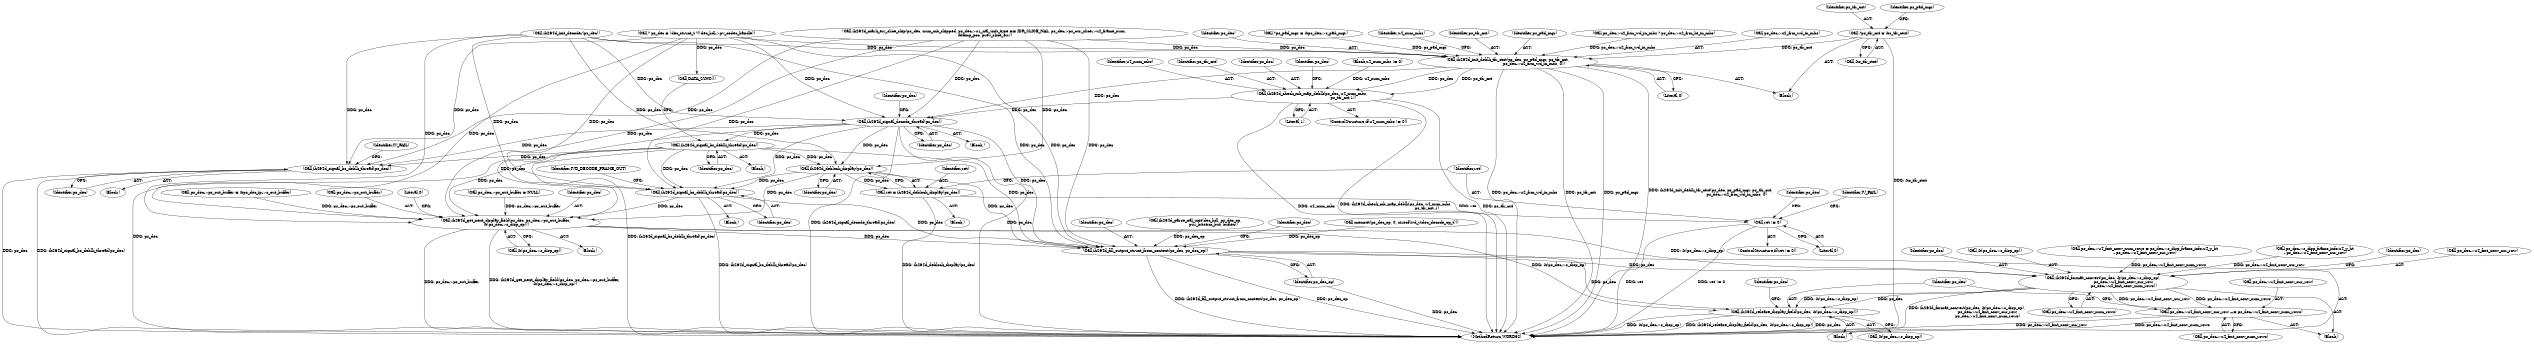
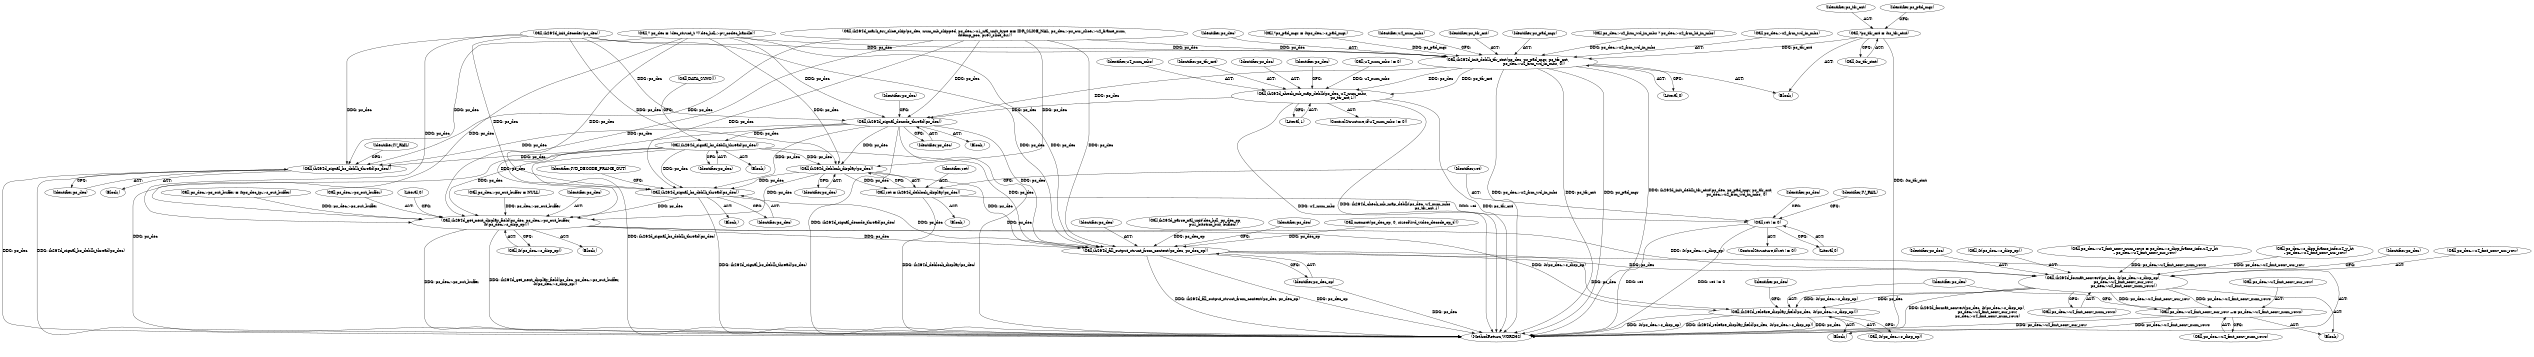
  digraph {
    n1 [label="(Call,*ps_tfr_cxt = &s_tfr_ctxt)"]
    n2 [label="(Call,ih264d_init_deblk_tfr_ctxt(ps_dec, ps_pad_mgr, ps_tfr_cxt,\n                                           ps_dec->u2_frm_wd_in_mbs, 0))"]
    n3 [label="(MethodReturn,WORD32)"]
    n4 [label="(Block,)"]
    n5 [label="(Call,&s_tfr_ctxt)"]
    n6 [label="(Call,ih264d_check_mb_map_deblk(ps_dec, u4_num_mbs,\n                                                   ps_tfr_cxt,1))"]
    n7 [label="(Call,ih264d_signal_decode_thread(ps_dec))"]
    n8 [label="(Literal,0)"]
    n9 [label="(ControlStructure,if(u4_num_mbs != 0))"]
    n10 [label="(Literal,1)"]
    n11 [label="(Call,ih264d_signal_bs_deblk_thread(ps_dec))"]
    n12 [label="(Call,ih264d_signal_bs_deblk_thread(ps_dec))"]
    n13 [label="(Call,ih264d_deblock_display(ps_dec))"]
    n14 [label="(Call,ih264d_signal_bs_deblk_thread(ps_dec))"]
    n15 [label="(Call,ih264d_get_next_display_field(ps_dec, ps_dec->ps_out_buffer,\n &(ps_dec->s_disp_op)))"]
    n16 [label="(Call,ih264d_fill_output_struct_from_context(ps_dec, ps_dec_op))"]
    n17 [label="(Identifier,ps_dec)"]
    n18 [label="(Block,)"]
    n19 [label="(Identifier,ps_dec)"]
    n20 [label="(Block,)"]
    n21 [label="(Block,)"]
    n22 [label="(Identifier,ps_dec)"]
    n23 [label="(Call,ret = ih264d_deblock_display(ps_dec))"]
    n24 [label="(Identifier,ps_dec)"]
    n25 [label="(Block,)"]
    n26 [label="(Identifier,ps_dec)"]
    n27 [label="(Call,ih264d_format_convert(ps_dec, &(ps_dec->s_disp_op),\n                                  ps_dec->u4_fmt_conv_cur_row,\n                                  ps_dec->u4_fmt_conv_num_rows))"]
    n28 [label="(Call,ih264d_release_display_field(ps_dec, &(ps_dec->s_disp_op)))"]
    n29 [label="(Block,)"]
    n30 [label="(Call,&(ps_dec->s_disp_op))"]
    n31 [label="(Block,)"]
    n32 [label="(Identifier,ps_dec_op)"]
    n33 [label="(Call,ret != 0)"]
    n34 [label="(Block,)"]
    n35 [label="(ControlStructure,if(ret != 0))"]
    n36 [label="(Literal,0)"]
    n37 [label="(Call,ps_dec->u4_fmt_conv_cur_row += ps_dec->u4_fmt_conv_num_rows)"]
    n38 [label="(Block,)"]
    n39 [label="(Call,ps_dec->u4_fmt_conv_num_rows)"]
    n40 [label="(Call,&(ps_dec->s_disp_op))"]
    n41 [label="(Call,ps_dec->u4_fmt_conv_num_rows)"]
    n42 [label="(Identifier,ps_dec)"]
    n43 [label="(Identifier,ps_pad_mgr)"]
    n44 [label="(Identifier,ps_dec)"]
-   n45 [label="(Block,u4_num_mbs != 0)"]
+   n45 [label="(Call,u4_num_mbs != 0)"]
    n46 [label="(Call,ih264d_mark_err_slice_skip(ps_dec, num_mb_skipped, ps_dec->u1_nal_unit_type == IDR_SLICE_NAL, ps_dec->ps_cur_slice->u2_frame_num,\n &temp_poc, prev_slice_err))"]
    n47 [label="(Identifier,IV_FAIL)"]
    n48 [label="(Identifier,IVD_DECODE_FRAME_OUT)"]
    n49 [label="(Call,ps_dec->ps_out_buffer = NULL)"]
    n50 [label="(Identifier,ret)"]
    n51 [label="(Call,ps_dec->u2_frm_wd_in_mbs * ps_dec->u2_frm_ht_in_mbs)"]
    n52 [label="(Call,ps_dec->u2_frm_wd_in_mbs)"]
    n53 [label="(Identifier,ret)"]
    n54 [label="(Identifier,ps_dec)"]
    n55 [label="(Identifier,ps_dec)"]
    n56 [label="(Identifier,ps_dec)"]
    n57 [label="(Call,ih264d_parse_nal_unit(dec_hdl, ps_dec_op,\n                              pu1_bitstrm_buf, buflen))"]
    n58 [label="(Call,DATA_SYNC())"]
    n59 [label="(Identifier,IV_FAIL)"]
    n60 [label="(Identifier,ps_dec)"]
    n61 [label="(Identifier,u4_num_mbs)"]
    n62 [label="(Identifier,ps_dec)"]
    n63 [label="(Identifier,ps_dec)"]
    n64 [label="(Identifier,ps_tfr_cxt)"]
    n65 [label="(Identifier,ps_dec)"]
    n66 [label="(Call,*ps_pad_mgr = &ps_dec->s_pad_mgr)"]
    n67 [label="(Call,&(ps_dec->s_disp_op))"]
    n68 [label="(Call,ps_dec->u4_fmt_conv_num_rows = ps_dec->s_disp_frame_info.u4_y_ht\n - ps_dec->u4_fmt_conv_cur_row)"]
    n69 [label="(Identifier,ps_tfr_cxt)"]
    n70 [label="(Identifier,ps_dec)"]
    n71 [label="(Call,memset(ps_dec_op, 0, sizeof(ivd_video_decode_op_t)))"]
    n72 [label="(Call,ps_dec->ps_out_buffer = &ps_dec_ip->s_out_buffer)"]
    n73 [label="(Call,ih264d_init_decoder(ps_dec))"]
    n74 [label="(Call,ps_dec->ps_out_buffer)"]
    n75 [label="(Identifier,ps_dec)"]
    n76 [label="(Call,* ps_dec = (dec_struct_t *)(dec_hdl->pv_codec_handle))"]
    n77 [label="(Identifier,u4_num_mbs)"]
    n78 [label="(Identifier,ps_tfr_cxt)"]
    n79 [label="(Call,ps_dec->s_disp_frame_info.u4_y_ht\n - ps_dec->u4_fmt_conv_cur_row)"]
    n80 [label="(Call,ps_dec->u4_fmt_conv_cur_row)"]
    n81 [label="(Identifier,ps_dec)"]
    n82 [label="(Literal,0)"]
    n83 [label="(Identifier,ps_pad_mgr)"]
    n84 [label="(Call,ps_dec->u4_fmt_conv_cur_row)"]
    n1 -> n2 [label="DDG: ps_tfr_cxt"]
    n1 -> n3 [label="DDG: &s_tfr_ctxt"]
    n1 -> n4 [label="AST: "]
    n1 -> n5 [label="CFG: "]
    n2 -> n3 [label="DDG: ps_dec->u2_frm_wd_in_mbs"]
    n2 -> n3 [label="DDG: ps_tfr_cxt"]
    n2 -> n3 [label="DDG: ps_pad_mgr"]
    n2 -> n3 [label="DDG: ih264d_init_deblk_tfr_ctxt(ps_dec, ps_pad_mgr, ps_tfr_cxt,\n                                           ps_dec->u2_frm_wd_in_mbs, 0)"]
    n2 -> n4 [label="AST: "]
    n2 -> n6 [label="DDG: ps_dec"]
    n2 -> n6 [label="DDG: ps_tfr_cxt"]
    n2 -> n7 [label="DDG: ps_dec"]
    n2 -> n8 [label="CFG: "]
    n5 -> n1 [label="AST: "]
    n6 -> n3 [label="DDG: u4_num_mbs"]
    n6 -> n3 [label="DDG: ih264d_check_mb_map_deblk(ps_dec, u4_num_mbs,\n                                                   ps_tfr_cxt,1)"]
    n6 -> n3 [label="DDG: ps_tfr_cxt"]
    n6 -> n7 [label="DDG: ps_dec"]
    n6 -> n9 [label="AST: "]
    n6 -> n10 [label="CFG: "]
    n7 -> n3 [label="DDG: ih264d_signal_decode_thread(ps_dec)"]
    n7 -> n3 [label="DDG: ps_dec"]
    n7 -> n11 [label="DDG: ps_dec"]
    n7 -> n12 [label="DDG: ps_dec"]
    n7 -> n13 [label="DDG: ps_dec"]
    n7 -> n14 [label="DDG: ps_dec"]
    n7 -> n15 [label="DDG: ps_dec"]
    n7 -> n16 [label="DDG: ps_dec"]
    n7 -> n17 [label="CFG: "]
    n7 -> n18 [label="AST: "]
    n8 -> n2 [label="AST: "]
    n10 -> n6 [label="AST: "]
    n11 -> n3 [label="DDG: ps_dec"]
    n11 -> n3 [label="DDG: ih264d_signal_bs_deblk_thread(ps_dec)"]
    n11 -> n12 [label="DDG: ps_dec"]
    n11 -> n13 [label="DDG: ps_dec"]
    n11 -> n14 [label="DDG: ps_dec"]
    n11 -> n15 [label="DDG: ps_dec"]
    n11 -> n16 [label="DDG: ps_dec"]
    n11 -> n19 [label="CFG: "]
    n11 -> n20 [label="AST: "]
    n12 -> n3 [label="DDG: ps_dec"]
    n12 -> n3 [label="DDG: ih264d_signal_bs_deblk_thread(ps_dec)"]
    n12 -> n21 [label="AST: "]
    n12 -> n22 [label="CFG: "]
    n13 -> n14 [label="DDG: ps_dec"]
    n13 -> n15 [label="DDG: ps_dec"]
    n13 -> n16 [label="DDG: ps_dec"]
    n13 -> n23 [label="AST: "]
    n13 -> n23 [label="DDG: ps_dec"]
    n13 -> n24 [label="CFG: "]
    n14 -> n3 [label="DDG: ih264d_signal_bs_deblk_thread(ps_dec)"]
    n14 -> n15 [label="DDG: ps_dec"]
    n14 -> n16 [label="DDG: ps_dec"]
    n14 -> n25 [label="AST: "]
    n14 -> n26 [label="CFG: "]
    n15 -> n3 [label="DDG: ps_dec->ps_out_buffer"]
    n15 -> n3 [label="DDG: ih264d_get_next_display_field(ps_dec, ps_dec->ps_out_buffer,\n &(ps_dec->s_disp_op))"]
    n15 -> n16 [label="DDG: ps_dec"]
    n15 -> n27 [label="DDG: &(ps_dec->s_disp_op)"]
    n15 -> n28 [label="DDG: &(ps_dec->s_disp_op)"]
    n15 -> n29 [label="AST: "]
    n15 -> n30 [label="CFG: "]
    n16 -> n3 [label="DDG: ps_dec_op"]
    n16 -> n3 [label="DDG: ih264d_fill_output_struct_from_context(ps_dec, ps_dec_op)"]
    n16 -> n27 [label="DDG: ps_dec"]
    n16 -> n28 [label="DDG: ps_dec"]
    n16 -> n31 [label="AST: "]
    n16 -> n32 [label="CFG: "]
    n17 -> n7 [label="AST: "]
    n19 -> n11 [label="AST: "]
    n22 -> n12 [label="AST: "]
    n23 -> n3 [label="DDG: ih264d_deblock_display(ps_dec)"]
    n23 -> n13 [label="CFG: "]
    n23 -> n33 [label="DDG: ret"]
    n23 -> n34 [label="AST: "]
    n24 -> n13 [label="AST: "]
    n26 -> n14 [label="AST: "]
    n27 -> n3 [label="DDG: ih264d_format_convert(ps_dec, &(ps_dec->s_disp_op),\n                                  ps_dec->u4_fmt_conv_cur_row,\n                                  ps_dec->u4_fmt_conv_num_rows)"]
    n27 -> n28 [label="DDG: ps_dec"]
    n27 -> n28 [label="DDG: &(ps_dec->s_disp_op)"]
    n27 -> n37 [label="DDG: ps_dec->u4_fmt_conv_num_rows"]
    n27 -> n37 [label="DDG: ps_dec->u4_fmt_conv_cur_row"]
    n27 -> n38 [label="AST: "]
    n27 -> n39 [label="CFG: "]
    n28 -> n3 [label="DDG: ps_dec"]
    n28 -> n3 [label="DDG: &(ps_dec->s_disp_op)"]
    n28 -> n3 [label="DDG: ih264d_release_display_field(ps_dec, &(ps_dec->s_disp_op))"]
    n28 -> n31 [label="AST: "]
    n28 -> n40 [label="CFG: "]
    n30 -> n15 [label="AST: "]
    n32 -> n3 [label="DDG: ps_dec"]
    n32 -> n16 [label="AST: "]
    n33 -> n3 [label="DDG: ret"]
    n33 -> n3 [label="DDG: ret != 0"]
    n33 -> n35 [label="AST: "]
    n33 -> n36 [label="CFG: "]
    n36 -> n33 [label="AST: "]
    n37 -> n3 [label="DDG: ps_dec->u4_fmt_conv_cur_row"]
    n37 -> n3 [label="DDG: ps_dec->u4_fmt_conv_num_rows"]
    n37 -> n38 [label="AST: "]
    n37 -> n41 [label="CFG: "]
    n39 -> n27 [label="AST: "]
    n40 -> n28 [label="AST: "]
    n41 -> n37 [label="AST: "]
    n42 -> n16 [label="AST: "]
    n43 -> n2 [label="AST: "]
    n44 -> n6 [label="CFG: "]
    n45 -> n6 [label="DDG: u4_num_mbs"]
    n46 -> n2 [label="DDG: ps_dec"]
    n46 -> n7 [label="DDG: ps_dec"]
    n46 -> n12 [label="DDG: ps_dec"]
    n46 -> n13 [label="DDG: ps_dec"]
    n46 -> n14 [label="DDG: ps_dec"]
    n46 -> n15 [label="DDG: ps_dec"]
    n46 -> n16 [label="DDG: ps_dec"]
    n47 -> n33 [label="CFG: "]
    n48 -> n14 [label="CFG: "]
    n49 -> n15 [label="DDG: ps_dec->ps_out_buffer"]
    n50 -> n23 [label="CFG: "]
    n50 -> n33 [label="AST: "]
    n51 -> n2 [label="DDG: ps_dec->u2_frm_wd_in_mbs"]
    n52 -> n2 [label="AST: "]
    n53 -> n23 [label="AST: "]
    n54 -> n27 [label="AST: "]
    n55 -> n15 [label="AST: "]
    n56 -> n7 [label="CFG: "]
    n57 -> n16 [label="DDG: ps_dec_op"]
    n58 -> n11 [label="CFG: "]
    n59 -> n12 [label="CFG: "]
    n60 -> n2 [label="AST: "]
    n61 -> n6 [label="AST: "]
    n62 -> n28 [label="AST: "]
    n62 -> n37 [label="CFG: "]
    n63 -> n16 [label="CFG: "]
    n64 -> n6 [label="AST: "]
    n65 -> n33 [label="CFG: "]
    n66 -> n2 [label="DDG: ps_pad_mgr"]
    n67 -> n27 [label="AST: "]
    n68 -> n27 [label="DDG: ps_dec->u4_fmt_conv_num_rows"]
    n69 -> n1 [label="AST: "]
    n70 -> n6 [label="AST: "]
    n71 -> n16 [label="DDG: ps_dec_op"]
    n72 -> n15 [label="DDG: ps_dec->ps_out_buffer"]
    n73 -> n2 [label="DDG: ps_dec"]
    n73 -> n7 [label="DDG: ps_dec"]
    n73 -> n12 [label="DDG: ps_dec"]
    n73 -> n13 [label="DDG: ps_dec"]
    n73 -> n14 [label="DDG: ps_dec"]
    n73 -> n15 [label="DDG: ps_dec"]
    n73 -> n16 [label="DDG: ps_dec"]
    n74 -> n15 [label="AST: "]
    n75 -> n28 [label="CFG: "]
    n76 -> n2 [label="DDG: ps_dec"]
    n76 -> n7 [label="DDG: ps_dec"]
    n76 -> n12 [label="DDG: ps_dec"]
-   n76 -> n58 [label="DDG: ps_dec"]
+   n76 -> n13 [label="DDG: ps_dec"]
    n76 -> n14 [label="DDG: ps_dec"]
    n76 -> n15 [label="DDG: ps_dec"]
    n76 -> n16 [label="DDG: ps_dec"]
    n77 -> n2 [label="CFG: "]
    n78 -> n2 [label="AST: "]
    n79 -> n27 [label="DDG: ps_dec->u4_fmt_conv_cur_row"]
    n80 -> n37 [label="AST: "]
    n81 -> n27 [label="CFG: "]
    n82 -> n15 [label="CFG: "]
    n83 -> n1 [label="CFG: "]
    n84 -> n27 [label="AST: "]
  }
